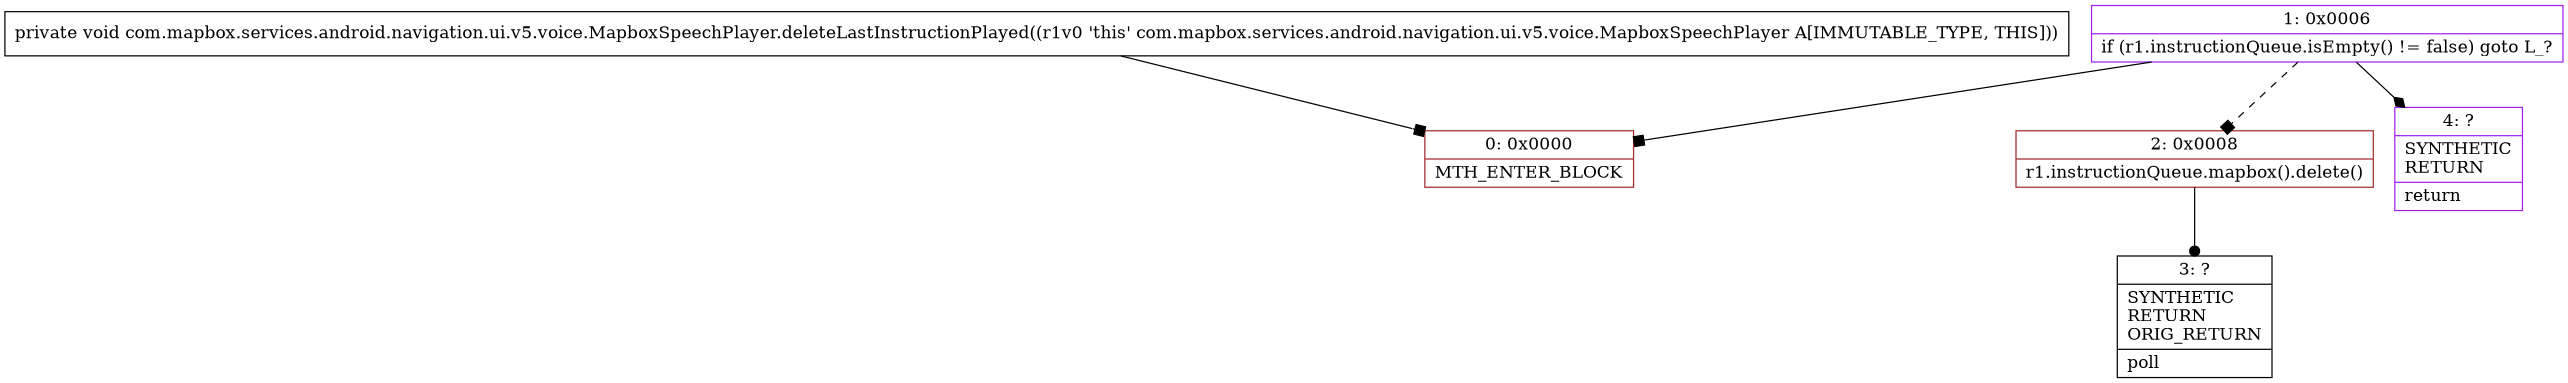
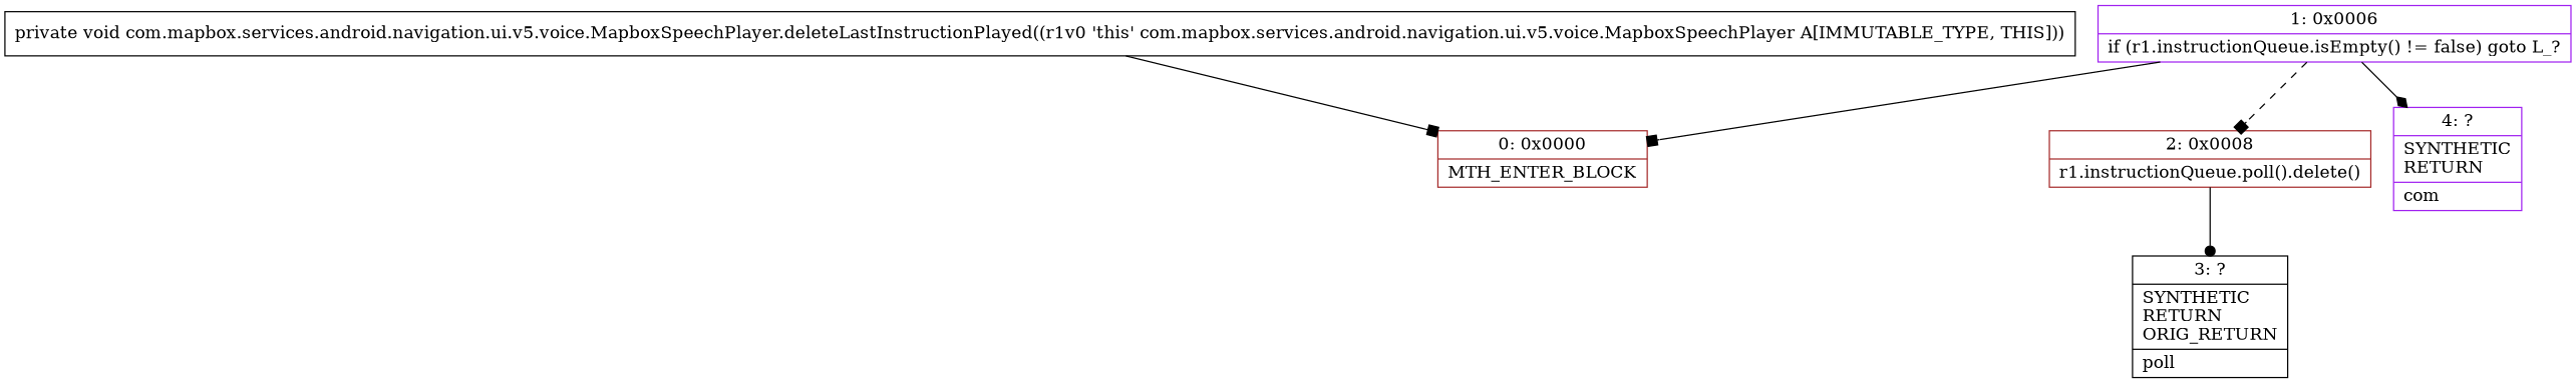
  digraph {
    node [color=brown shape=record]
    edge [arrowhead=box]
    n1 [label="{0\:\ 0x0000|MTH_ENTER_BLOCK\l}"]
    n2 [color=purple label="{1\:\ 0x0006|if (r1.instructionQueue.isEmpty() != false) goto L_?\l}"]
-   n3 [label="{2\:\ 0x0008|r1.instructionQueue.mapbox().delete()\l}"]
-   n4 [color=purple label="{4\:\ ?|SYNTHETIC\lRETURN\l|return\l}"]
+   n3 [label="{2\:\ 0x0008|r1.instructionQueue.poll().delete()\l}"]
+   n4 [color=purple label="{4\:\ ?|SYNTHETIC\lRETURN\l|com\l}"]
    n5 [color=black label="{3\:\ ?|SYNTHETIC\lRETURN\lORIG_RETURN\l|poll\l}"]
    n6 [color=black label="{private void com.mapbox.services.android.navigation.ui.v5.voice.MapboxSpeechPlayer.deleteLastInstructionPlayed((r1v0 'this' com.mapbox.services.android.navigation.ui.v5.voice.MapboxSpeechPlayer A[IMMUTABLE_TYPE, THIS])) }"]
    n2 -> n1
    n2 -> n3 [style=dashed]
    n2 -> n4 [arrowhead=diamond]
    n3 -> n5 [arrowhead=dot]
    n6 -> n1
  }
